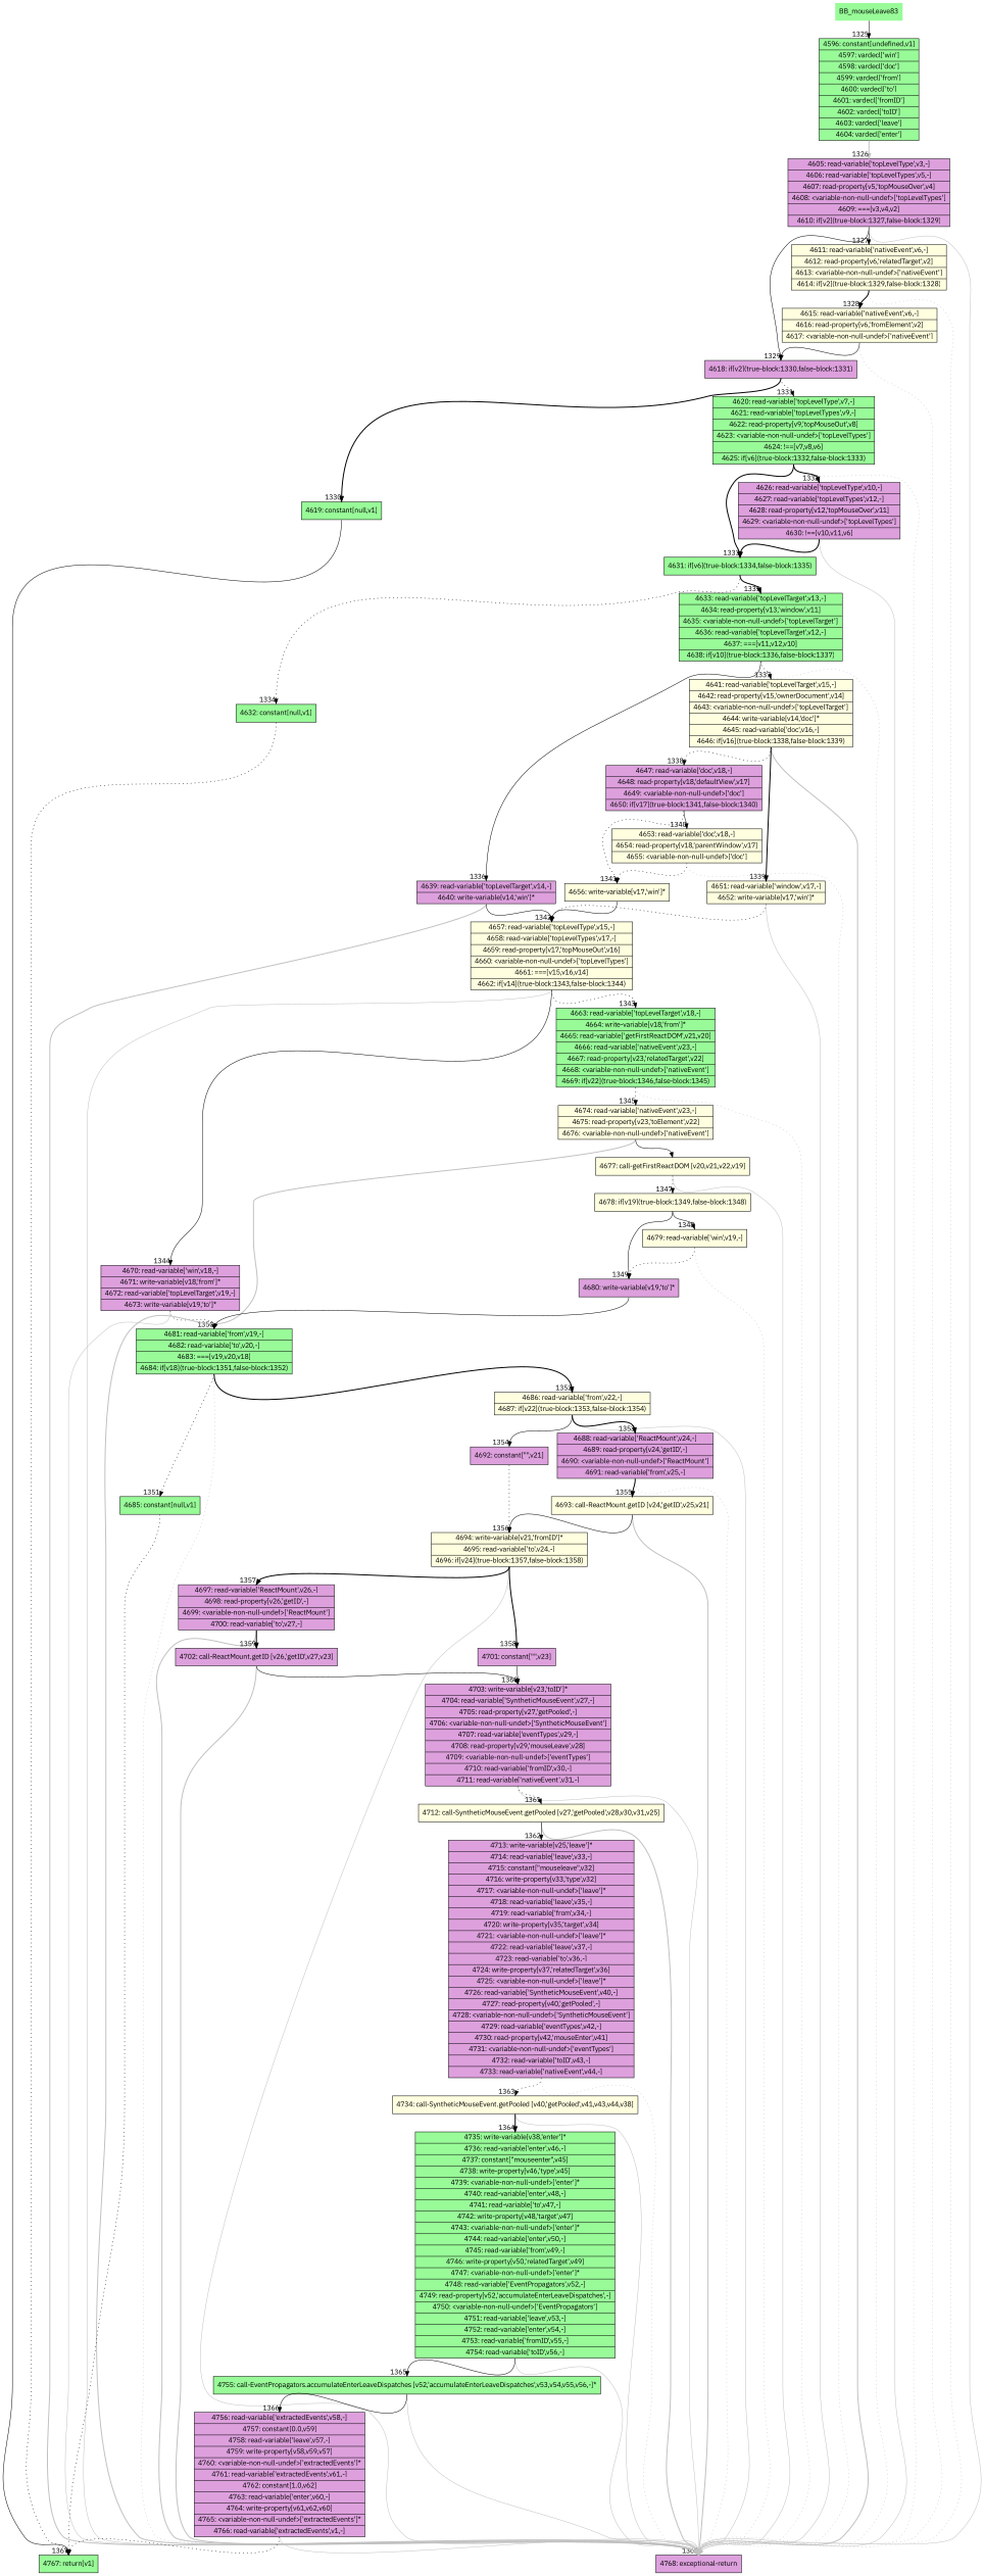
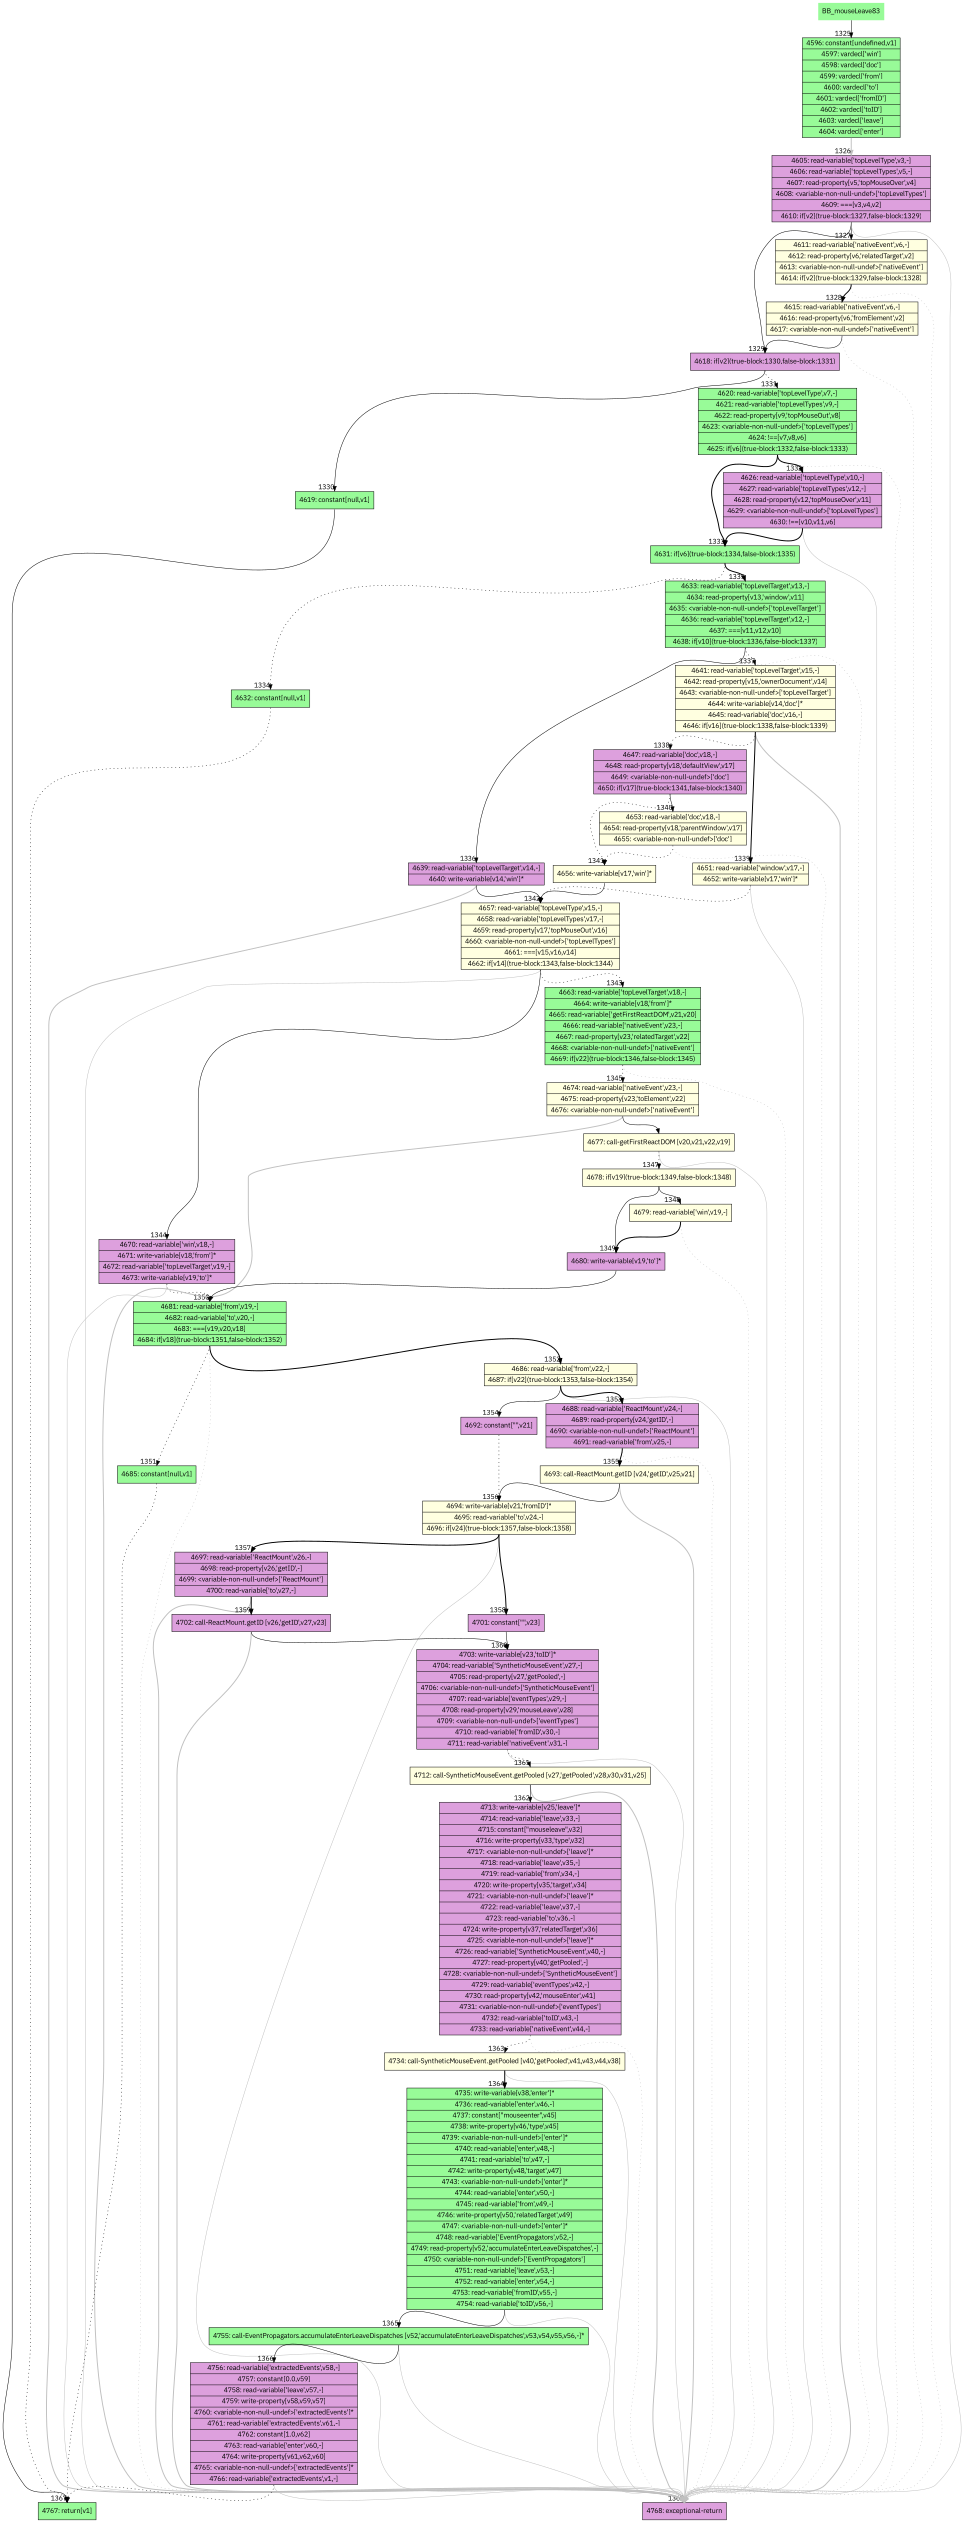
  digraph {
    fontname="IBM Plex Sans"
    rankdir=TD
    node [fillcolor=plum fontname="IBM Plex Sans" shape=record style=filled]
    edge [fontname="IBM Plex Sans" headport=n style=solid tailport=s]
    n1 [fillcolor=palegreen label=BB_mouseLeave83 shape=none]
    n2 [fillcolor=palegreen label="{4596: constant[undefined,v1]|4597: vardecl['win']|4598: vardecl['doc']|4599: vardecl['from']|4600: vardecl['to']|4601: vardecl['fromID']|4602: vardecl['toID']|4603: vardecl['leave']|4604: vardecl['enter']}"]
    n3 [label="{4605: read-variable['topLevelType',v3,-]|4606: read-variable['topLevelTypes',v5,-]|4607: read-property[v5,'topMouseOver',v4]|4608: \<variable-non-null-undef\>['topLevelTypes']|4609: ===[v3,v4,v2]|4610: if[v2](true-block:1327,false-block:1329)}"]
    n4 [label="{4618: if[v2](true-block:1330,false-block:1331)}"]
    n5 [fillcolor=lightyellow label="{4611: read-variable['nativeEvent',v6,-]|4612: read-property[v6,'relatedTarget',v2]|4613: \<variable-non-null-undef\>['nativeEvent']|4614: if[v2](true-block:1329,false-block:1328)}"]
    n6 [label="{4768: exceptional-return}"]
    n7 [fillcolor=palegreen label="{4619: constant[null,v1]}"]
    n8 [fillcolor=palegreen label="{4620: read-variable['topLevelType',v7,-]|4621: read-variable['topLevelTypes',v9,-]|4622: read-property[v9,'topMouseOut',v8]|4623: \<variable-non-null-undef\>['topLevelTypes']|4624: !==[v7,v8,v6]|4625: if[v6](true-block:1332,false-block:1333)}"]
    n9 [fillcolor=lightyellow label="{4615: read-variable['nativeEvent',v6,-]|4616: read-property[v6,'fromElement',v2]|4617: \<variable-non-null-undef\>['nativeEvent']}"]
    n10 [fillcolor=palegreen label="{4767: return[v1]}"]
    n11 [fillcolor=palegreen label="{4631: if[v6](true-block:1334,false-block:1335)}"]
    n12 [label="{4626: read-variable['topLevelType',v10,-]|4627: read-variable['topLevelTypes',v12,-]|4628: read-property[v12,'topMouseOver',v11]|4629: \<variable-non-null-undef\>['topLevelTypes']|4630: !==[v10,v11,v6]}"]
    n13 [fillcolor=palegreen label="{4632: constant[null,v1]}"]
    n14 [fillcolor=palegreen label="{4633: read-variable['topLevelTarget',v13,-]|4634: read-property[v13,'window',v11]|4635: \<variable-non-null-undef\>['topLevelTarget']|4636: read-variable['topLevelTarget',v12,-]|4637: ===[v11,v12,v10]|4638: if[v10](true-block:1336,false-block:1337)}"]
    n15 [label="{4639: read-variable['topLevelTarget',v14,-]|4640: write-variable[v14,'win']*}"]
    n16 [fillcolor=lightyellow label="{4641: read-variable['topLevelTarget',v15,-]|4642: read-property[v15,'ownerDocument',v14]|4643: \<variable-non-null-undef\>['topLevelTarget']|4644: write-variable[v14,'doc']*|4645: read-variable['doc',v16,-]|4646: if[v16](true-block:1338,false-block:1339)}"]
    n17 [fillcolor=lightyellow label="{4657: read-variable['topLevelType',v15,-]|4658: read-variable['topLevelTypes',v17,-]|4659: read-property[v17,'topMouseOut',v16]|4660: \<variable-non-null-undef\>['topLevelTypes']|4661: ===[v15,v16,v14]|4662: if[v14](true-block:1343,false-block:1344)}"]
    n18 [label="{4647: read-variable['doc',v18,-]|4648: read-property[v18,'defaultView',v17]|4649: \<variable-non-null-undef\>['doc']|4650: if[v17](true-block:1341,false-block:1340)}"]
    n19 [fillcolor=lightyellow label="{4651: read-variable['window',v17,-]|4652: write-variable[v17,'win']*}"]
    n20 [fillcolor=palegreen label="{4663: read-variable['topLevelTarget',v18,-]|4664: write-variable[v18,'from']*|4665: read-variable['getFirstReactDOM',v21,v20]|4666: read-variable['nativeEvent',v23,-]|4667: read-property[v23,'relatedTarget',v22]|4668: \<variable-non-null-undef\>['nativeEvent']|4669: if[v22](true-block:1346,false-block:1345)}"]
    n21 [label="{4670: read-variable['win',v18,-]|4671: write-variable[v18,'from']*|4672: read-variable['topLevelTarget',v19,-]|4673: write-variable[v19,'to']*}"]
    n22 [fillcolor=lightyellow label="{4656: write-variable[v17,'win']*}"]
    n23 [fillcolor=lightyellow label="{4653: read-variable['doc',v18,-]|4654: read-property[v18,'parentWindow',v17]|4655: \<variable-non-null-undef\>['doc']}"]
    n24 [fillcolor=lightyellow label="{4674: read-variable['nativeEvent',v23,-]|4675: read-property[v23,'toElement',v22]|4676: \<variable-non-null-undef\>['nativeEvent']}"]
    n25 [fillcolor=palegreen label="{4681: read-variable['from',v19,-]|4682: read-variable['to',v20,-]|4683: ===[v19,v20,v18]|4684: if[v18](true-block:1351,false-block:1352)}"]
    n26 [fillcolor=lightyellow label="{4677: call-getFirstReactDOM [v20,v21,v22,v19]}"]
    n27 [fillcolor=lightyellow label="{4678: if[v19](true-block:1349,false-block:1348)}"]
    n28 [fillcolor=palegreen label="{4685: constant[null,v1]}"]
    n29 [fillcolor=lightyellow label="{4686: read-variable['from',v22,-]|4687: if[v22](true-block:1353,false-block:1354)}"]
    n30 [label="{4680: write-variable[v19,'to']*}"]
    n31 [fillcolor=lightyellow label="{4679: read-variable['win',v19,-]}"]
    n32 [label="{4688: read-variable['ReactMount',v24,-]|4689: read-property[v24,'getID',-]|4690: \<variable-non-null-undef\>['ReactMount']|4691: read-variable['from',v25,-]}"]
    n33 [label="{4692: constant[\"\",v21]}"]
    n34 [fillcolor=lightyellow label="{4693: call-ReactMount.getID [v24,'getID',v25,v21]}"]
    n35 [fillcolor=lightyellow label="{4694: write-variable[v21,'fromID']*|4695: read-variable['to',v24,-]|4696: if[v24](true-block:1357,false-block:1358)}"]
    n36 [label="{4697: read-variable['ReactMount',v26,-]|4698: read-property[v26,'getID',-]|4699: \<variable-non-null-undef\>['ReactMount']|4700: read-variable['to',v27,-]}"]
    n37 [label="{4701: constant[\"\",v23]}"]
    n38 [label="{4702: call-ReactMount.getID [v26,'getID',v27,v23]}"]
    n39 [label="{4703: write-variable[v23,'toID']*|4704: read-variable['SyntheticMouseEvent',v27,-]|4705: read-property[v27,'getPooled',-]|4706: \<variable-non-null-undef\>['SyntheticMouseEvent']|4707: read-variable['eventTypes',v29,-]|4708: read-property[v29,'mouseLeave',v28]|4709: \<variable-non-null-undef\>['eventTypes']|4710: read-variable['fromID',v30,-]|4711: read-variable['nativeEvent',v31,-]}"]
    n40 [fillcolor=lightyellow label="{4712: call-SyntheticMouseEvent.getPooled [v27,'getPooled',v28,v30,v31,v25]}"]
    n41 [label="{4713: write-variable[v25,'leave']*|4714: read-variable['leave',v33,-]|4715: constant[\"mouseleave\",v32]|4716: write-property[v33,'type',v32]|4717: \<variable-non-null-undef\>['leave']*|4718: read-variable['leave',v35,-]|4719: read-variable['from',v34,-]|4720: write-property[v35,'target',v34]|4721: \<variable-non-null-undef\>['leave']*|4722: read-variable['leave',v37,-]|4723: read-variable['to',v36,-]|4724: write-property[v37,'relatedTarget',v36]|4725: \<variable-non-null-undef\>['leave']*|4726: read-variable['SyntheticMouseEvent',v40,-]|4727: read-property[v40,'getPooled',-]|4728: \<variable-non-null-undef\>['SyntheticMouseEvent']|4729: read-variable['eventTypes',v42,-]|4730: read-property[v42,'mouseEnter',v41]|4731: \<variable-non-null-undef\>['eventTypes']|4732: read-variable['toID',v43,-]|4733: read-variable['nativeEvent',v44,-]}"]
    n42 [fillcolor=lightyellow label="{4734: call-SyntheticMouseEvent.getPooled [v40,'getPooled',v41,v43,v44,v38]}"]
    n43 [fillcolor=palegreen label="{4735: write-variable[v38,'enter']*|4736: read-variable['enter',v46,-]|4737: constant[\"mouseenter\",v45]|4738: write-property[v46,'type',v45]|4739: \<variable-non-null-undef\>['enter']*|4740: read-variable['enter',v48,-]|4741: read-variable['to',v47,-]|4742: write-property[v48,'target',v47]|4743: \<variable-non-null-undef\>['enter']*|4744: read-variable['enter',v50,-]|4745: read-variable['from',v49,-]|4746: write-property[v50,'relatedTarget',v49]|4747: \<variable-non-null-undef\>['enter']*|4748: read-variable['EventPropagators',v52,-]|4749: read-property[v52,'accumulateEnterLeaveDispatches',-]|4750: \<variable-non-null-undef\>['EventPropagators']|4751: read-variable['leave',v53,-]|4752: read-variable['enter',v54,-]|4753: read-variable['fromID',v55,-]|4754: read-variable['toID',v56,-]}"]
    n44 [fillcolor=palegreen label="{4755: call-EventPropagators.accumulateEnterLeaveDispatches [v52,'accumulateEnterLeaveDispatches',v53,v54,v55,v56,-]*}"]
    n45 [label="{4756: read-variable['extractedEvents',v58,-]|4757: constant[0.0,v59]|4758: read-variable['leave',v57,-]|4759: write-property[v58,v59,v57]|4760: \<variable-non-null-undef\>['extractedEvents']*|4761: read-variable['extractedEvents',v61,-]|4762: constant[1.0,v62]|4763: read-variable['enter',v60,-]|4764: write-property[v61,v62,v60]|4765: \<variable-non-null-undef\>['extractedEvents']*|4766: read-variable['extractedEvents',v1,-]}"]
    n1 -> n2 [headlabel="    1325"]
    n2 -> n3 [color=gray headlabel="      1326" style=bold]
    n3 -> n4 [headlabel="      1329"]
    n3 -> n5 [headlabel="      1327"]
    n3 -> n6 [color=gray headlabel="      1368"]
-   n4 -> n7 [headlabel="      1330" style=bold]
+   n4 -> n7 [headlabel="      1330"]
    n4 -> n8 [headlabel="      1331" style=dotted]
    n5 -> n6 [color=gray style=dotted]
    n5 -> n9 [headlabel="      1328" style=bold]
    n7 -> n10 [headlabel="      1367"]
    n8 -> n6 [color=gray style=dotted]
    n8 -> n11 [headlabel="      1333" style=bold]
    n8 -> n12 [headlabel="      1332" style=bold]
    n9 -> n4
    n9 -> n6 [color=gray style=dotted]
    n11 -> n13 [headlabel="      1334" style=dotted]
    n11 -> n14 [headlabel="      1335" style=bold]
    n12 -> n6 [color=gray]
    n12 -> n11 [style=bold]
    n13 -> n10 [style=dotted]
    n14 -> n6 [color=gray style=dotted]
    n14 -> n15 [headlabel="      1336"]
    n14 -> n16 [headlabel="      1337" style=dotted]
    n15 -> n6 [color=gray style=bold]
    n15 -> n17 [headlabel="      1342"]
    n16 -> n6 [color=gray style=bold]
    n16 -> n18 [headlabel="      1338" style=dotted]
    n16 -> n19 [headlabel="      1339" style=bold]
    n17 -> n6 [color=gray]
    n17 -> n20 [headlabel="      1343" style=dotted]
    n17 -> n21 [headlabel="      1344"]
    n18 -> n22 [headlabel="      1341" style=dotted]
    n18 -> n23 [headlabel="      1340"]
    n19 -> n6 [color=gray]
    n19 -> n17 [style=dotted]
    n20 -> n6 [color=gray style=dotted]
    n20 -> n24 [headlabel="      1345" style=dotted]
    n21 -> n6 [color=gray]
    n21 -> n25 [headlabel="      1350" style=dotted]
    n22 -> n17
    n23 -> n6 [color=gray style=dotted]
    n23 -> n22 [style=dotted]
    n24 -> n6 [color=gray style=bold]
    n24 -> n26
    n25 -> n6 [color=gray style=dotted]
    n25 -> n28 [headlabel="      1351" style=dotted]
    n25 -> n29 [headlabel="      1352" style=bold]
    n26 -> n6 [color=gray]
    n26 -> n27 [headlabel="      1347" style=dotted]
    n27 -> n30 [headlabel="      1349"]
    n27 -> n31 [headlabel="      1348"]
    n28 -> n10 [style=dotted]
    n29 -> n6 [color=gray]
    n29 -> n32 [headlabel="      1353" style=bold]
    n29 -> n33 [headlabel="      1354"]
    n30 -> n25
    n31 -> n6 [color=gray style=dotted]
-   n31 -> n30 [style=dotted]
+   n31 -> n30 [style=bold]
    n32 -> n6 [color=gray style=dotted]
    n32 -> n34 [headlabel="      1355" style=bold]
    n33 -> n35 [headlabel="      1356" style=dotted]
    n34 -> n6 [color=gray style=bold]
    n34 -> n35
    n35 -> n6 [color=gray]
    n35 -> n36 [headlabel="      1357" style=bold]
    n35 -> n37 [headlabel="      1358" style=bold]
    n36 -> n6 [color=gray style=bold]
    n36 -> n38 [headlabel="      1359" style=bold]
    n37 -> n39 [headlabel="      1360"]
    n38 -> n6 [color=gray style=bold]
    n38 -> n39
    n39 -> n6 [color=gray]
    n39 -> n40 [headlabel="      1361" style=dotted]
    n40 -> n6 [color=gray style=bold]
    n40 -> n41 [headlabel="      1362"]
    n41 -> n6 [color=gray style=dotted]
    n41 -> n42 [headlabel="      1363" style=dotted]
    n42 -> n6 [color=gray]
    n42 -> n43 [headlabel="      1364" style=bold]
    n43 -> n6 [color=gray]
    n43 -> n44 [headlabel="      1365"]
    n44 -> n6 [color=gray]
    n44 -> n45 [headlabel="      1366"]
    n45 -> n6 [color=gray]
    n45 -> n10 [style=dotted]
  }
